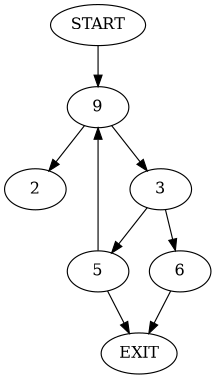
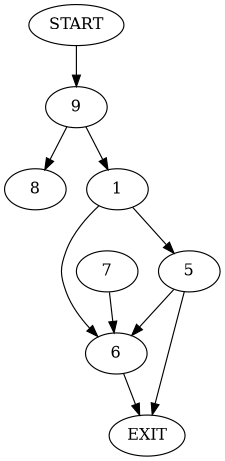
  digraph {
    n1 [label=START]
    n2 [label=9]
-   2
-   3
+   2 [label=8]
+   3 [label=1]
    5
    6
    n7 [label=EXIT]
+   7
    n1 -> n2
    n2 -> 2
    n2 -> 3
    3 -> 5
    3 -> 6
-   5 -> n2
+   5 -> 6
    5 -> n7
    6 -> n7
+   7 -> 6
  }
